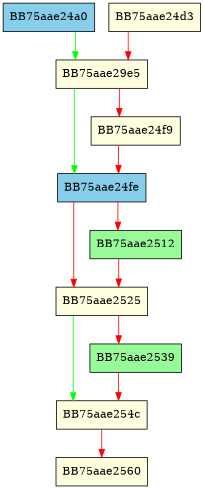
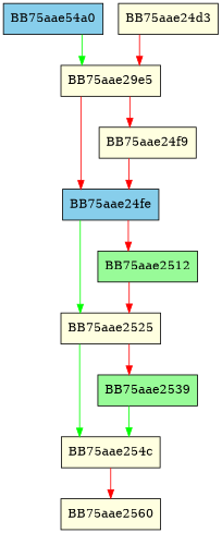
  digraph {
    splines=ortho
    node [fillcolor=lightyellow shape=box style=filled]
    edge [color=red]
-   BB75aae24a0 [fillcolor=skyblue]
+   BB75aae24a0 [fillcolor=skyblue label=BB75aae54a0]
    n2 [label=BB75aae29e5]
    BB75aae24fe [fillcolor=skyblue]
    BB75aae24f9
    BB75aae24d3
    BB75aae2525
    BB75aae2512 [fillcolor=palegreen]
    BB75aae254c
    BB75aae2539 [fillcolor=palegreen]
    BB75aae2560
    BB75aae24a0 -> n2 [color=green]
-   n2 -> BB75aae24fe [color=green]
+   n2 -> BB75aae24fe
    n2 -> BB75aae24f9
-   BB75aae24fe -> BB75aae2525
+   BB75aae24fe -> BB75aae2525 [color=green]
    BB75aae24fe -> BB75aae2512
    BB75aae24f9 -> BB75aae24fe
    BB75aae24d3 -> n2
    BB75aae2525 -> BB75aae254c [color=green]
    BB75aae2525 -> BB75aae2539
    BB75aae2512 -> BB75aae2525
    BB75aae254c -> BB75aae2560
-   BB75aae2539 -> BB75aae254c
+   BB75aae2539 -> BB75aae254c [color=green]
  }
